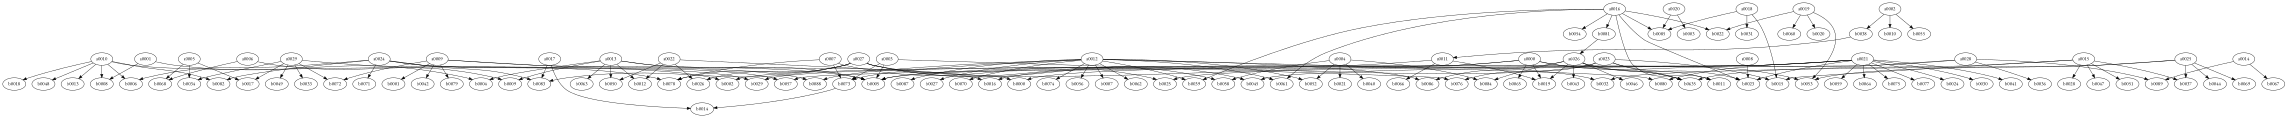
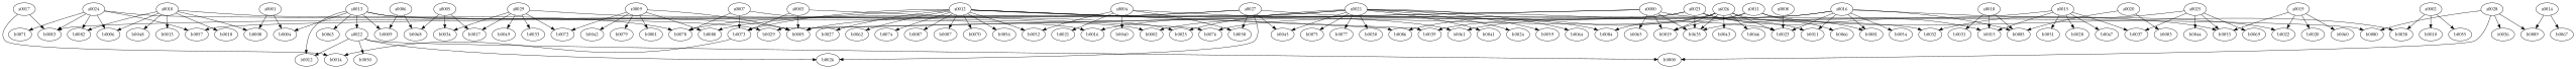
  digraph {
    fontname="EB Garamond"
    node [fontname="EB Garamond"]
    edge [fontname="EB Garamond"]
    a0000
    b0005
    b0019
    b0029
    n5 [label=b0635]
    b0053
    b0065
    a0001
    b0004
    b0008
    a0002
    b0010
    b0038
    b0055
    a0003
    b0073
    b0076
    b0014
    a0004
    b0021
    b0040
    b0052
    b0058
    b0084
    a0005
    b0017
    b0034
    b0068
    a0006
    b0009
    a0007
    b0025
    b0078
    a0008
    b0023
    a0009
    b0001
    b0042
    b0072
    b0079
    b0088
    a0010
    b0006
    b0013
    b0018
    b0048
    b0082
    a0011
    b0002
    b0066
    a0012
    b0007
    b0027
    b0039
    b0056
    b0061
    b0062
    b0070
    b0074
    b0080
    b0086
    b0087
    a0013
    b0012
    b0016
    b0050
    b0063
    a0014
    b0067
    b0089
    a0015
    b0015
    b0028
    b0037
    b0047
    b0051
    a0016
    b0011
    b0022
    b0054
    b0081
    b0085
    a0017
    b0083
    a0018
    b0031
    a0019
    b0020
    b0060
    a0020
    b0003
    a0021
    b0024
    b0030
    b0041
    b0045
    b0057
    b0059
    b0064
    b0075
    b0077
    a0022
    b0000
    b0026
    a0023
    a0024
    b0071
    a0025
    b0032
    b0044
    b0069
    n112 [label=a6026]
    b0043
    b0046
    a0027
    a0028
    b0036
    a0029
    b0033
    b0049
    a0000 -> b0005
    a0000 -> b0019
    a0000 -> b0029
    a0000 -> n5
    a0000 -> b0053
    a0000 -> b0065
    a0001 -> b0004
    a0001 -> b0008
    a0002 -> b0010
    a0002 -> b0038
    a0002 -> b0055
    a0003 -> b0005
    a0003 -> b0073
    a0003 -> b0076
    b0073 -> b0014
    a0004 -> b0021
    a0004 -> b0040
    a0004 -> b0052
    a0004 -> b0058
    a0004 -> b0084
    a0005 -> b0017
    a0005 -> b0034
    a0005 -> b0068
    a0006 -> b0068
    a0006 -> b0009
    a0007 -> b0073
    a0007 -> b0025
    a0007 -> b0078
    a0008 -> b0023
    a0009 -> b0005
    a0009 -> b0001
    a0009 -> b0042
    a0009 -> b0072
    a0009 -> b0079
    a0009 -> b0088
    a0010 -> b0008
    a0010 -> b0078
    a0010 -> b0006
    a0010 -> b0013
    a0010 -> b0018
    a0010 -> b0048
    a0010 -> b0082
    a0011 -> b0019
-   b0038 -> a0011
+   a0011 -> b0038
    a0011 -> b0002
    a0011 -> b0066
    a0012 -> b0073
    a0012 -> b0052
    a0012 -> b0088
    a0012 -> b0007
    a0012 -> b0027
    a0012 -> b0039
    a0012 -> b0056
    a0012 -> b0061
    a0012 -> b0062
    a0012 -> b0070
    a0012 -> b0074
    a0012 -> b0080
    a0012 -> b0086
    a0012 -> b0087
    a0013 -> b0005
    a0013 -> b0004
    a0013 -> b0009
    a0013 -> b0012
    a0013 -> b0016
-   a0013 -> b0050
+   a0013 -> a0022
    a0013 -> b0063
    a0014 -> b0067
    a0014 -> b0089
    a0015 -> n5
    a0015 -> b0015
    a0015 -> b0028
    a0015 -> b0037
    a0015 -> b0047
    a0015 -> b0051
    a0016 -> b0023
    a0016 -> b0039
    a0016 -> b0061
    a0016 -> b0011
    a0016 -> b0022
    a0016 -> b0054
    a0016 -> b0081
    a0016 -> b0085
    a0017 -> b0014
    a0017 -> b0083
    a0018 -> b0015
    a0018 -> b0085
    a0018 -> b0031
    a0019 -> b0053
    a0019 -> b0022
    a0019 -> b0020
    a0019 -> b0060
    a0020 -> b0085
    a0020 -> b0003
    a0021 -> b0005
    a0021 -> b0025
    a0021 -> b0023
    a0021 -> b0024
    a0021 -> b0030
    a0021 -> b0041
    a0021 -> b0045
    a0021 -> b0057
    a0021 -> b0059
    a0021 -> b0064
    a0021 -> b0075
    a0021 -> b0077
    a0022 -> b0012
    a0022 -> b0050
    a0022 -> b0000
    a0022 -> b0026
    a0023 -> n5
    a0023 -> b0076
    a0023 -> b0016
    a0023 -> b0015
    a0023 -> b0011
    a0024 -> b0029
    a0024 -> b0006
    a0024 -> b0082
    a0024 -> b0083
    a0024 -> b0057
    a0024 -> b0071
    a0025 -> b0053
    a0025 -> b0037
    a0025 -> b0032
    a0025 -> b0044
    a0025 -> b0069
    n112 -> b0019
    n112 -> n5
    n112 -> b0084
    n112 -> b0023
    n112 -> b0086
-   b0081 -> n112
+   n112 -> b0081
    n112 -> b0043
    n112 -> b0046
    a0027 -> b0058
    a0027 -> b0078
    a0027 -> b0083
    a0027 -> b0045
    a0027 -> b0026
    a0027 -> b0032
    a0028 -> b0080
    a0028 -> b0089
    a0028 -> b0000
    a0028 -> b0036
    a0029 -> b0017
    a0029 -> b0034
    a0029 -> b0072
    a0029 -> b0002
    a0029 -> b0033
    a0029 -> b0049
  }
